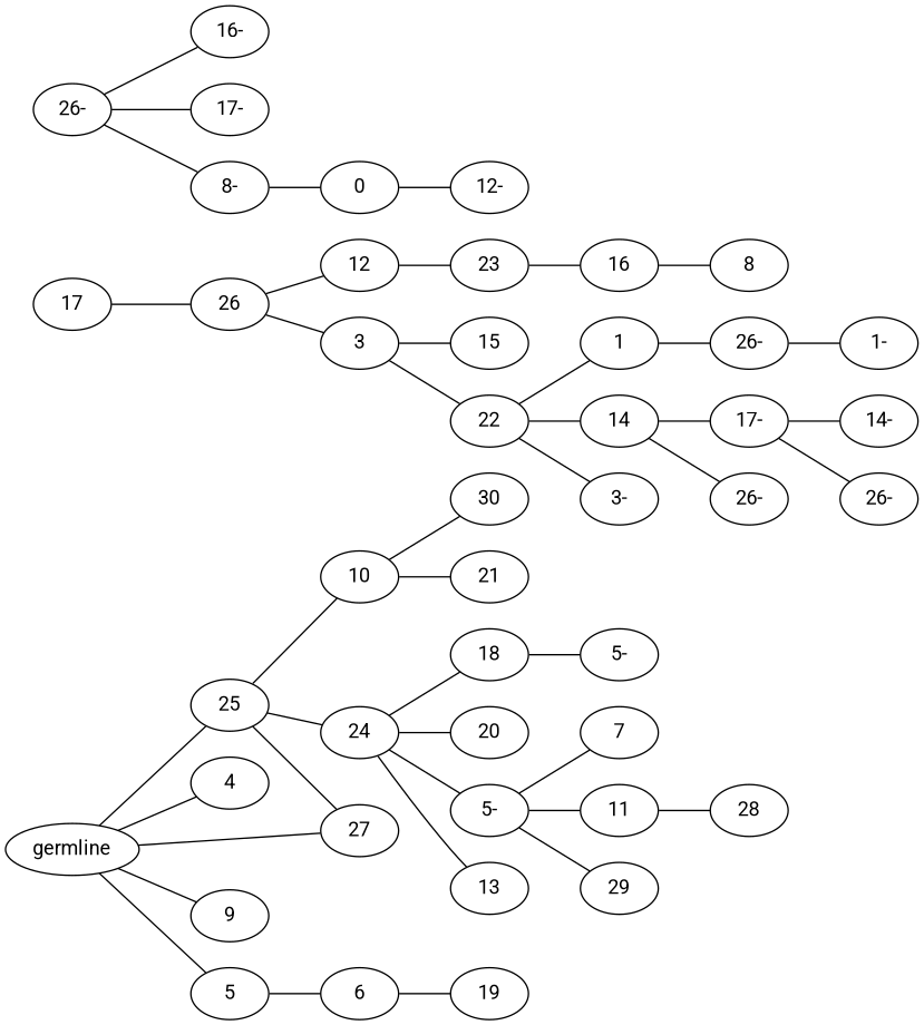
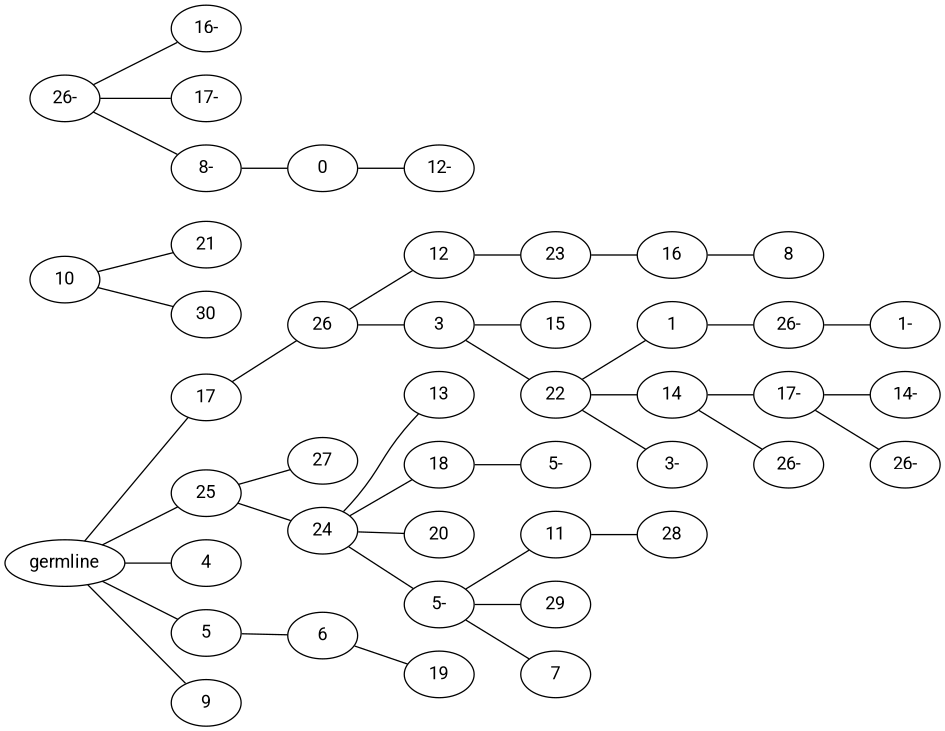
  graph {
    fontname=Roboto
    rankdir=LR
    node [fontname=Roboto]
    edge [fontname=Roboto]
    n1 [label=germline]
    n2 [label=17]
    n3 [label=25]
    n4 [label=4]
    n5 [label=5]
    n6 [label=9]
    n7 [label=26]
    n8 [label=10]
    n9 [label=27]
    n10 [label=24]
    n11 [label=6]
    n12 [label=12]
    n13 [label=3]
    n14 [label=23]
    n15 [label=15]
    n16 [label=22]
    n17 [label=16]
    n18 [label=8]
    n19 [label="26-"]
    n20 [label="16-"]
    n21 [label="17-"]
    n22 [label="8-"]
    n23 [label=0]
    n24 [label="12-"]
    n25 [label=1]
    n26 [label=14]
    n27 [label="3-"]
    n28 [label="26-"]
    n29 [label="17-"]
    n30 [label="26-"]
    n31 [label="1-"]
    n32 [label="14-"]
    n33 [label="26-"]
    n34 [label=21]
    n35 [label=30]
    n36 [label=13]
    n37 [label=18]
    n38 [label=20]
    n39 [label="5-"]
    n40 [label=19]
    n41 [label="5-"]
    n42 [label=11]
    n43 [label=29]
    n44 [label=7]
    n45 [label=28]
-   n1 -- n9
+   n1 -- n2
    n1 -- n3
    n1 -- n4
    n1 -- n5
    n1 -- n6
    n2 -- n7
-   n3 -- n8
    n3 -- n9
    n3 -- n10
    n5 -- n11
    n7 -- n12
    n7 -- n13
    n8 -- n34
    n8 -- n35
    n10 -- n36
    n10 -- n37
    n10 -- n38
    n10 -- n39
    n11 -- n40
    n12 -- n14
    n13 -- n15
    n13 -- n16
    n14 -- n17
    n16 -- n25
    n16 -- n26
    n16 -- n27
    n17 -- n18
    n19 -- n20
    n19 -- n21
    n19 -- n22
    n22 -- n23
    n23 -- n24
    n25 -- n28
    n26 -- n29
    n26 -- n30
    n28 -- n31
    n29 -- n32
    n29 -- n33
    n37 -- n41
    n39 -- n42
    n39 -- n43
    n39 -- n44
    n42 -- n45
  }
